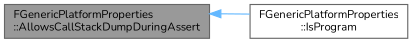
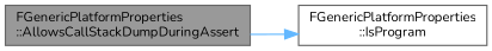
  digraph {
    rankdir=LR
    fontname=Nunito
    node [fontname=Nunito fontsize=10 shape=box style=filled]
    n1 [color=gray40 fillcolor=grey60 fontcolor=black height=0.2 label="FGenericPlatformProperties\l::AllowsCallStackDumpDuringAssert" width=0.4]
    n2 [color=grey40 fillcolor=white height=0.2 label="FGenericPlatformProperties\l::IsProgram" width=0.4]
-   n2 -> n1 [color=steelblue1 fontname=Nunito fontsize=10 labelfontname=Helvetica labelfontsize=10 style=solid]
+   n1 -> n2 [color=steelblue1 fontname=Nunito fontsize=10 labelfontname=Helvetica labelfontsize=10 style=solid]
  }
